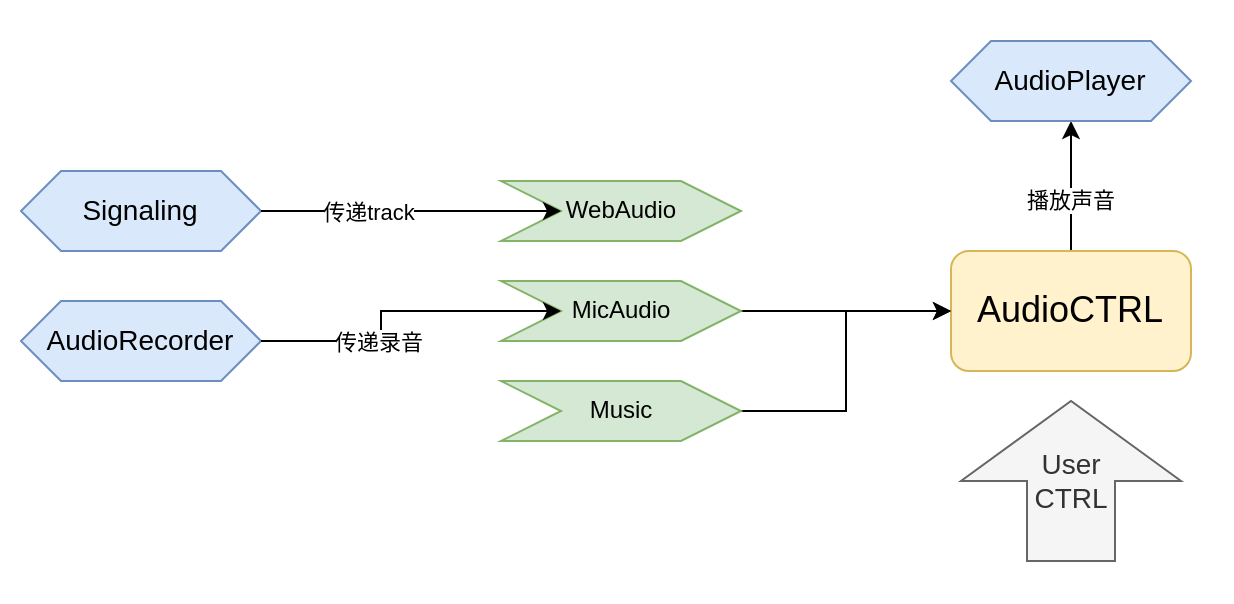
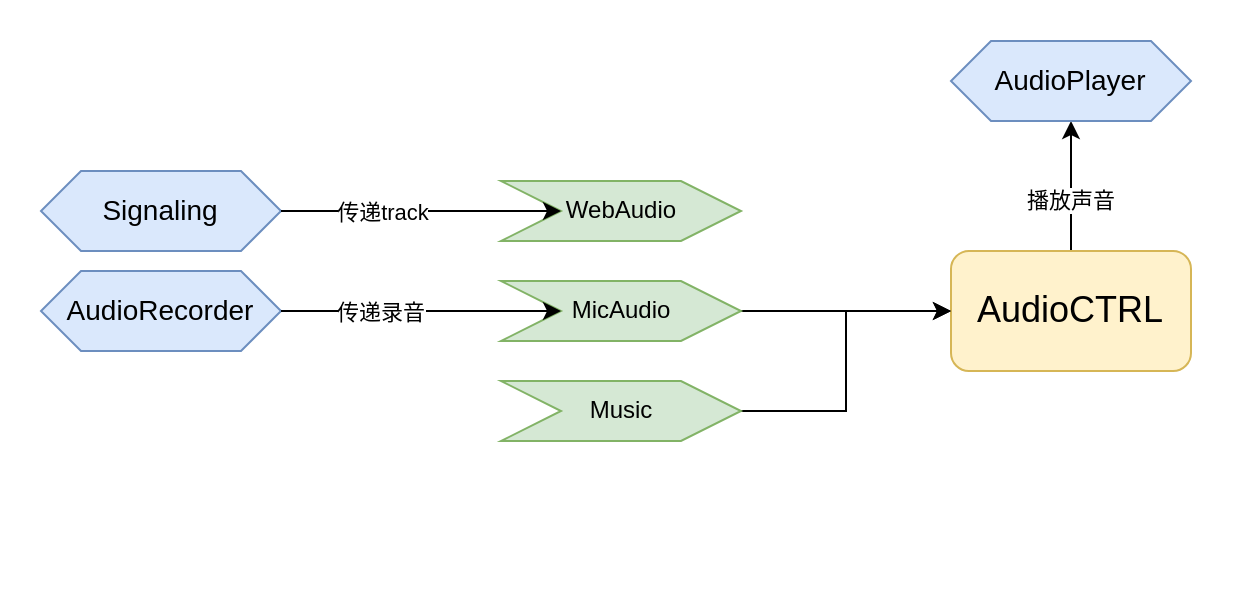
  <mxCell id="0" />
  <mxCell id="1" parent="0" />
  <mxCell id="2" value="" style="edgeStyle=orthogonalEdgeStyle;rounded=0;orthogonalLoop=1;jettySize=auto;html=1;" edge="1" parent="1" source="4" target="10"><mxGeometry relative="1" as="geometry" /></mxCell>
  <mxCell id="3" value="播放声音" style="edgeLabel;html=1;align=center;verticalAlign=middle;resizable=0;points=[];" vertex="1" connectable="0" parent="2"><mxGeometry x="-0.205" y="1" relative="1" as="geometry"><mxPoint as="offset" /></mxGeometry></mxCell>
  <mxCell id="4" value="&lt;font style=&quot;font-size: 18px;&quot;&gt;AudioCTRL&lt;br&gt;&lt;/font&gt;" style="rounded=1;whiteSpace=wrap;html=1;fillColor=#fff2cc;strokeColor=#d6b656;" vertex="1" parent="1"><mxGeometry x="475" y="125" width="120" height="60" as="geometry" /></mxCell>
  <mxCell id="5" value="WebAudio" style="html=1;shadow=0;dashed=0;align=center;verticalAlign=middle;shape=mxgraph.arrows2.arrow;dy=0;dx=30;notch=30;fillColor=#d5e8d4;strokeColor=#82b366;" vertex="1" parent="1"><mxGeometry x="250" y="90" width="120" height="30" as="geometry" /></mxCell>
  <mxCell id="6" style="edgeStyle=orthogonalEdgeStyle;rounded=0;orthogonalLoop=1;jettySize=auto;html=1;entryX=0;entryY=0.5;entryDx=0;entryDy=0;" edge="1" parent="1" source="7" target="4"><mxGeometry relative="1" as="geometry" /></mxCell>
  <mxCell id="7" value="Music" style="html=1;shadow=0;dashed=0;align=center;verticalAlign=middle;shape=mxgraph.arrows2.arrow;dy=0;dx=30;notch=30;fillColor=#d5e8d4;strokeColor=#82b366;" vertex="1" parent="1"><mxGeometry x="250" y="190" width="120" height="30" as="geometry" /></mxCell>
  <mxCell id="8" value="" style="edgeStyle=orthogonalEdgeStyle;rounded=0;orthogonalLoop=1;jettySize=auto;html=1;" edge="1" parent="1" source="9" target="4"><mxGeometry relative="1" as="geometry" /></mxCell>
  <mxCell id="9" value="MicAudio" style="html=1;shadow=0;dashed=0;align=center;verticalAlign=middle;shape=mxgraph.arrows2.arrow;dy=0;dx=30;notch=30;fillColor=#d5e8d4;strokeColor=#82b366;" vertex="1" parent="1"><mxGeometry x="250" y="140" width="120" height="30" as="geometry" /></mxCell>
  <mxCell id="10" value="&lt;font style=&quot;font-size: 14px;&quot;&gt;AudioPlayer&lt;/font&gt;" style="shape=hexagon;perimeter=hexagonPerimeter2;whiteSpace=wrap;html=1;fixedSize=1;size=20;fillColor=#dae8fc;strokeColor=#6c8ebf;" vertex="1" parent="1"><mxGeometry x="475" y="20" width="120" height="40" as="geometry" /></mxCell>
- <mxCell id="11" value="&lt;font style=&quot;font-size: 14px;&quot;&gt;AudioRecorder&lt;/font&gt;" style="shape=hexagon;perimeter=hexagonPerimeter2;whiteSpace=wrap;html=1;fixedSize=1;size=20;fillColor=#dae8fc;strokeColor=#6c8ebf;" vertex="1" parent="1"><mxGeometry x="10" y="150" width="120" height="40" as="geometry" /></mxCell>
+ <mxCell id="11" value="&lt;font style=&quot;font-size: 14px;&quot;&gt;AudioRecorder&lt;/font&gt;" style="shape=hexagon;perimeter=hexagonPerimeter2;whiteSpace=wrap;html=1;fixedSize=1;size=20;fillColor=#dae8fc;strokeColor=#6c8ebf;" vertex="1" parent="1"><mxGeometry x="20" y="135" width="120" height="40" as="geometry" /></mxCell>
  <mxCell id="12" style="edgeStyle=orthogonalEdgeStyle;rounded=0;orthogonalLoop=1;jettySize=auto;html=1;entryX=0;entryY=0.5;entryDx=30;entryDy=0;entryPerimeter=0;" edge="1" parent="1" source="11" target="9"><mxGeometry relative="1" as="geometry" /></mxCell>
  <mxCell id="13" value="传递录音" style="edgeLabel;html=1;align=center;verticalAlign=middle;resizable=0;points=[];" vertex="1" connectable="0" parent="12"><mxGeometry x="-0.296" relative="1" as="geometry"><mxPoint as="offset" /></mxGeometry></mxCell>
- <mxCell id="14" value="&lt;font style=&quot;font-size: 14px;&quot;&gt;Signaling&lt;/font&gt;" style="shape=hexagon;perimeter=hexagonPerimeter2;whiteSpace=wrap;html=1;fixedSize=1;size=20;fillColor=#dae8fc;strokeColor=#6c8ebf;" vertex="1" parent="1"><mxGeometry x="10" y="85" width="120" height="40" as="geometry" /></mxCell>
+ <mxCell id="14" value="&lt;font style=&quot;font-size: 14px;&quot;&gt;Signaling&lt;/font&gt;" style="shape=hexagon;perimeter=hexagonPerimeter2;whiteSpace=wrap;html=1;fixedSize=1;size=20;fillColor=#dae8fc;strokeColor=#6c8ebf;" vertex="1" parent="1"><mxGeometry x="20" y="85" width="120" height="40" as="geometry" /></mxCell>
  <mxCell id="15" style="edgeStyle=orthogonalEdgeStyle;rounded=0;orthogonalLoop=1;jettySize=auto;html=1;entryX=0;entryY=0.5;entryDx=30;entryDy=0;entryPerimeter=0;" edge="1" parent="1" source="14" target="5"><mxGeometry relative="1" as="geometry"><Array as="points"><mxPoint x="220" y="105" /><mxPoint x="220" y="105" /></Array></mxGeometry></mxCell>
  <mxCell id="16" value="传递track" style="edgeLabel;html=1;align=center;verticalAlign=middle;resizable=0;points=[];" vertex="1" connectable="0" parent="15"><mxGeometry x="-0.432" y="-1" relative="1" as="geometry"><mxPoint x="10" y="-1" as="offset" /></mxGeometry></mxCell>
- <mxCell id="17" value="&lt;div&gt;&lt;font style=&quot;font-size: 14px;&quot;&gt;User&lt;/font&gt;&lt;/div&gt;&lt;div&gt;&lt;font style=&quot;font-size: 14px;&quot;&gt;CTRL&lt;br&gt;&lt;/font&gt;&lt;/div&gt;" style="html=1;shadow=0;dashed=0;align=center;verticalAlign=middle;shape=mxgraph.arrows2.arrow;dy=0.6;dx=40;direction=north;notch=0;fillColor=#f5f5f5;fontColor=#333333;strokeColor=#666666;" vertex="1" parent="1"><mxGeometry x="480" y="200" width="110" height="80" as="geometry" /></mxCell>
